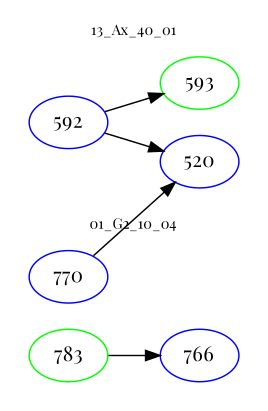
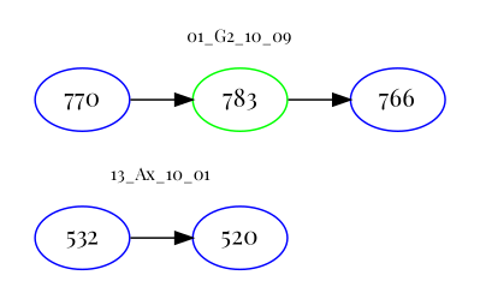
  digraph {
    fontname="Playfair Display"
    rankdir=LR
    node [color=blue fontname="Playfair Display"]
    edge [color=black fontname="Playfair Display"]
-   n1 [label=592]
+   n1 [label=532]
    n2 [label=520]
-   n3 [color=green label=593]
    n4 [label=770]
    n5 [label=766]
    n6 [color=green label=783]
    subgraph cluster_1 {
      color=white
      fontsize=10
-     label="13_Ax_40_01"
+     label="13_Ax_10_01"
      n1
      n2
-     n3
    }
    subgraph cluster_2 {
      color=white
      fontsize=10
-     label="01_G2_10_04"
+     label="01_G2_10_09"
      n4
      n5
      n6
    }
    n1 -> n2
-   n1 -> n3
-   n4 -> n2
+   n4 -> n6
    n6 -> n5
  }
